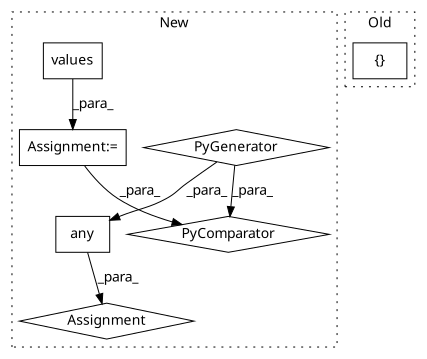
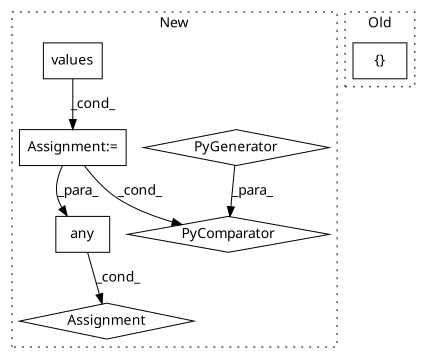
  digraph {
    fontname="Noto Sans"
    node [a=32 fontname="Noto Sans" l=36 s=2061 shape=box]
    edge [fontname="Noto Sans"]
    n1 [l="15,-3" label=any s="1958,2103"]
    n2 [a=7 label="Assignment:="]
    n3 [a=113 label=PyComparator shape=diamond]
    n4 [a=107 l=130 label=PyGenerator s=1973 shape=diamond]
    n5 [a=25 l="4,2" label=Assignment s="1954,2100" shape=diamond]
    n6 [l=8 label=values s=2080]
    n7 [a=4 l="1,1" label="{}" s="2168,2174"]
    subgraph cluster_1 {
      label=New
      style=dotted
      n1
      n2
      n3
      n4
      n5
      n6
    }
    subgraph cluster_2 {
      label=Old
      style=dotted
      n7
    }
-   n1 -> n5 [label=_para_]
-   n2 -> n3 [label=_para_]
-   n4 -> n1 [label=_para_]
+   n1 -> n5 [label=_cond_]
+   n2 -> n3 [label=_cond_]
+   n2 -> n1 [label=_para_]
    n4 -> n3 [label=_para_]
-   n6 -> n2 [label=_para_]
+   n6 -> n2 [label=_cond_]
  }
